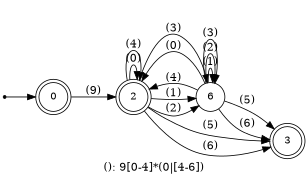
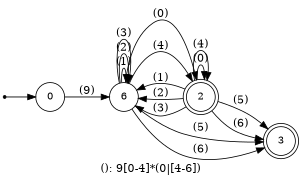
  digraph {
    label="(): 9[0-4]*(0|[4-6])"
    rankdir=LR
    node [fontsize=12 shape=circle]
-   n1 [label=0 shape=doublecircle]
+   n1 [label=0]
    n2 [label=6]
    n3 [label=2 shape=doublecircle]
    n4 [label=3 shape=doublecircle]
    n5 [label=3 shape=point]
-   n1 -> n3 [label="(9)"]
+   n1 -> n2 [label="(9)"]
    n2 -> n2 [label="(1)"]
    n2 -> n2 [label="(2)"]
    n2 -> n2 [label="(3)"]
    n2 -> n3 [label="(0)"]
    n2 -> n3 [label="(4)"]
    n2 -> n4 [label="(5)"]
    n2 -> n4 [label="(6)"]
    n3 -> n2 [label="(1)"]
    n3 -> n2 [label="(2)"]
    n3 -> n2 [label="(3)"]
    n3 -> n3 [label="(0)"]
    n3 -> n3 [label="(4)"]
    n3 -> n4 [label="(5)"]
    n3 -> n4 [label="(6)"]
    n5 -> n1
  }
